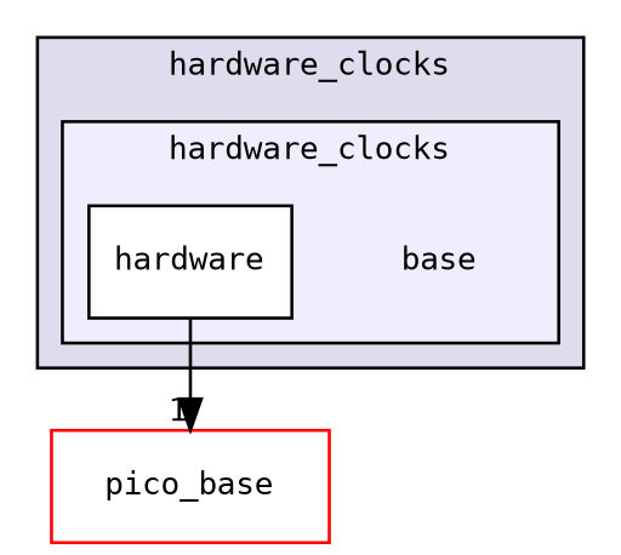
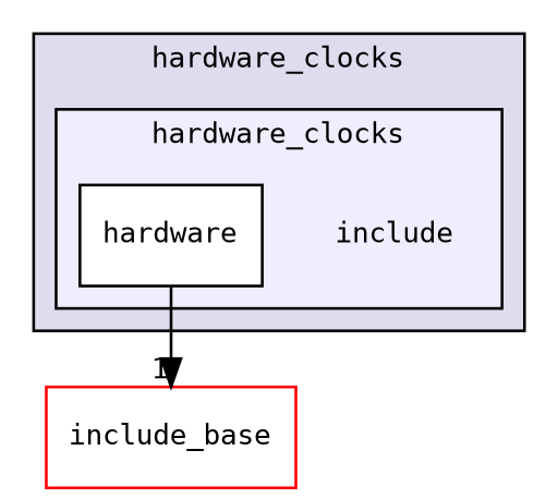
  digraph {
    compound=true
    fontname="DejaVu Sans Mono"
    node [fontname="DejaVu Sans Mono" fontsize=10 shape=box fillcolor=white style=filled]
-   n1 [label=base shape=plaintext fillcolor="" style=""]
+   n1 [label=include shape=plaintext fillcolor="" style=""]
    n2 [color=black label=hardware]
-   n3 [color=red label=pico_base]
+   n3 [color=red label=include_base]
    subgraph cluster_1 {
      bgcolor="#ddddee"
      fontsize=10
      label=hardware_clocks
      pencolor=black
      subgraph cluster_2 {
        bgcolor="#eeeeff"
        fontsize=10
        pencolor=black
        n1
        n2
      }
    }
    n2 -> n3 [headlabel=1 labeldistance=1.5 labelfontname=Helvetica labelfontsize=10 fontname="DejaVu Sans Mono"]
  }
